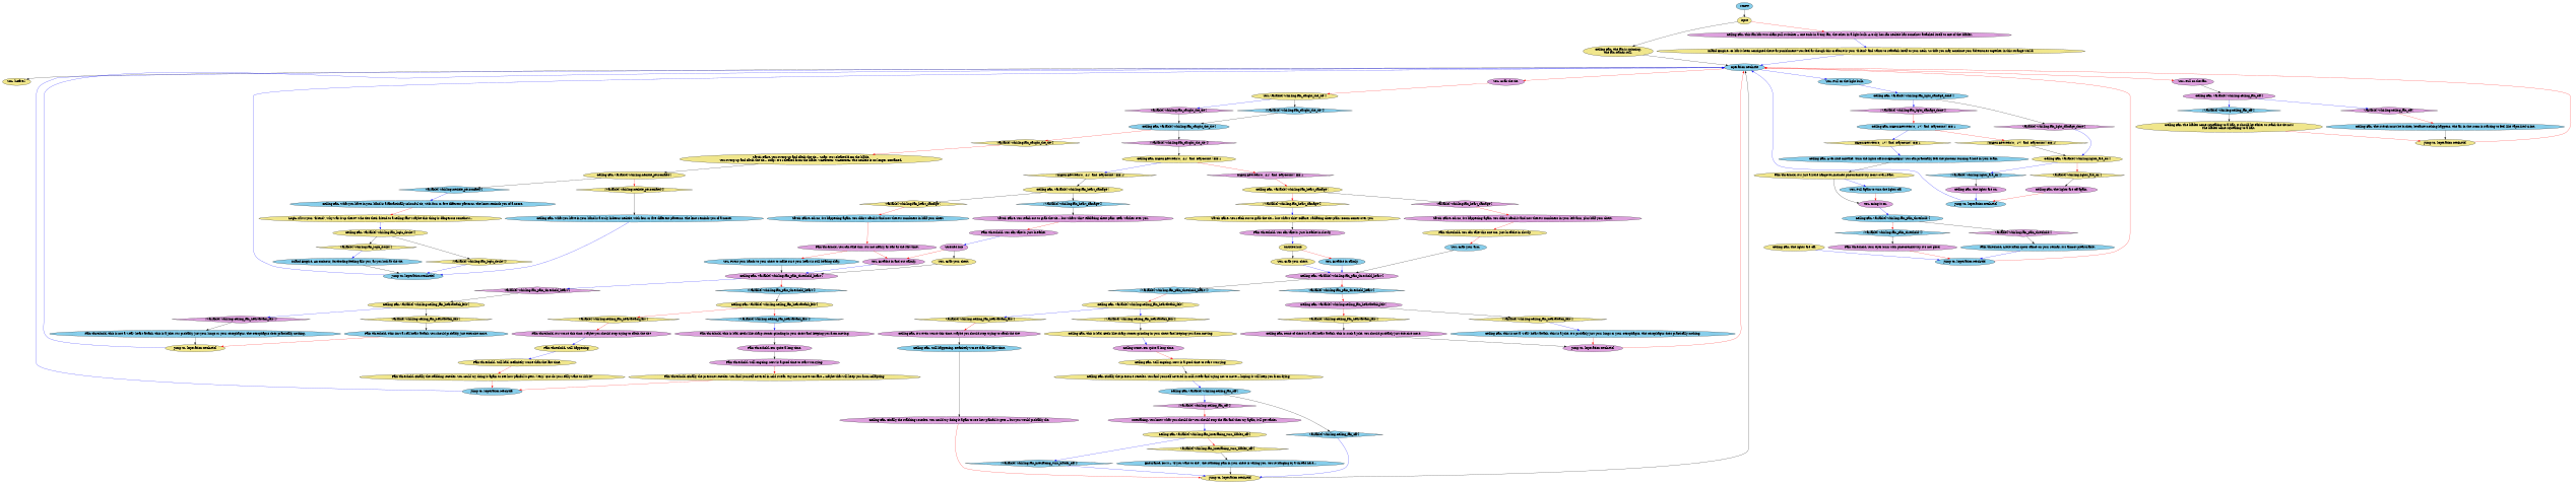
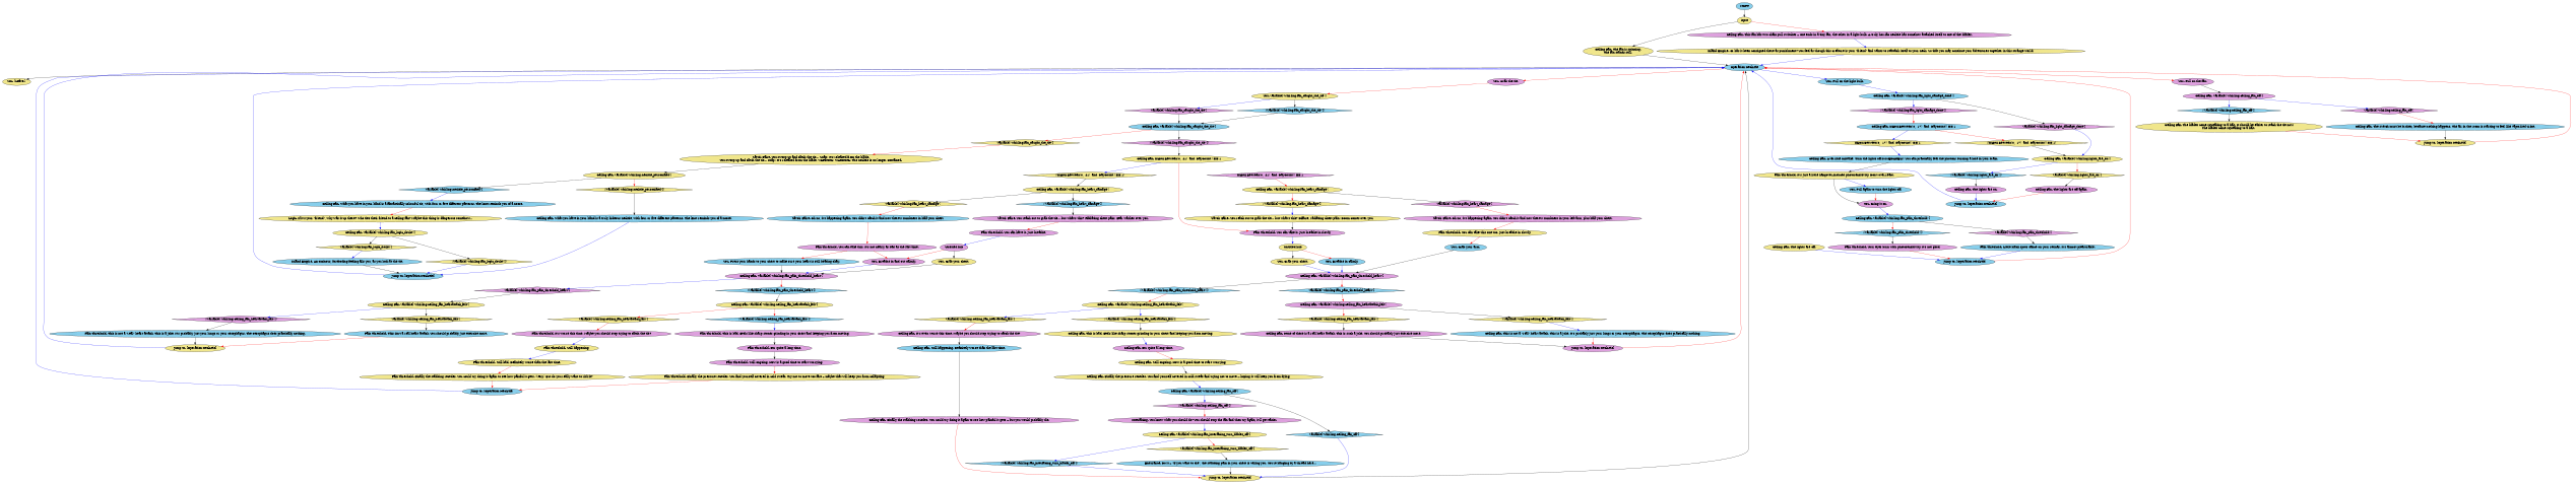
  digraph {
    node [fillcolor=khaki style=filled]
    edge [color=black]
    n1 [fillcolor=skyblue label=START]
    n2 [label=input]
    n3 [fillcolor=plum label="Ceiling Fan: This fan has two chain pull switches -- one ends in a tiny fan, the other in a light bulb. A truly horrific necktie has somehow attached itself to one of the blades."]
    n4 [label="Ceiling Fan: The fan is spinning.\nThe fan stands still."]
    n5 [label="Inland Empire: Or has it been consigned there as punishment? You feel as though this creature is your *friend* and wants to reattach itself to your neck. So that you may continue your adventures together in this strange world!"]
    n6 [fillcolor=skyblue label="Operation Neck-Tie"]
    n7 [label="You: Grab your chest."]
    n8 [fillcolor=plum label="Ceiling Fan: Variable[\"whirling.fan_pain_threshold_heart\"]"]
    n9 [fillcolor=skyblue label="Variable[\"whirling.fan_pain_threshold_heart\"]" shape=diamond]
    n10 [fillcolor=skyblue label="!(Variable[\"whirling.fan_pain_threshold_heart\"])" shape=diamond]
    n11 [fillcolor=skyblue label="Jump to: [Operation Neck-Tie]"]
    n12 [label="You: [Leave.]"]
    n13 [fillcolor=plum label="You: Grab the tie."]
    n14 [fillcolor=skyblue label="You: Pull on the light bulb."]
    n15 [fillcolor=plum label="You: Pull on the fan."]
    n16 [label="Ceiling Fan: Still ongoing. Now is a good time to start worrying."]
    n17 [label="Ceiling Fan: Finally the pressure recedes. You find yourself covered in cold sweat and trying not to move -- hoping it will keep you from dying."]
    n18 [fillcolor=skyblue label="Ceiling Fan: Variable[\"whirling.ceiling_fan_off\"]"]
    n19 [fillcolor=skyblue label="Jump to: [Operation Neck-Tie]"]
-   n20 [fillcolor=plum label="Pain Threshold: You can take it. Just breathe."]
+   n20 [fillcolor=plum label="Pain Threshold: You can have it. Just breathe."]
    n21 [fillcolor=plum label="Untitled hub"]
    n22 [label="You: Grab your chest."]
    n23 [fillcolor=plum label="You: Breathe in and out calmly."]
    n24 [fillcolor=plum label="Ceiling Fan: Variable[\"whirling.fan_pain_threshold_heart\"]"]
    n25 [fillcolor=plum label="Variable[\"whirling.fan_pain_threshold_heart\"]" shape=diamond]
    n26 [fillcolor=skyblue label="!(Variable[\"whirling.fan_pain_threshold_heart\"])" shape=diamond]
    n27 [label="Ceiling Fan: The lights are off."]
    n28 [fillcolor=skyblue label="Jump to: [Operation Neck-Tie]"]
    n29 [label="Jump to: [Operation Neck-Tie]"]
    n30 [fillcolor=plum label="Pain Threshold: Still ongoing. Now is a good time to start worrying."]
    n31 [label="Pain Threshold: Finally the pressure recedes. You find yourself covered in cold sweat. Try not to move too fast -- maybe that will keep you from collapsing."]
    n32 [label="Ceiling Fan: Variable[\"whirling.lights_are_on\"]"]
    n33 [label="Variable[\"whirling.lights_are_on\"]" shape=diamond]
    n34 [fillcolor=skyblue label="!(Variable[\"whirling.lights_are_on\"])" shape=diamond]
    n35 [fillcolor=plum label="Ceiling Fan: The lights are off again."]
    n36 [fillcolor=plum label="Ceiling Fan: The lights are on."]
    n37 [fillcolor=skyblue label="Jump to: [Operation Neck-Tie]"]
    n38 [fillcolor=plum label="Ceiling Fan: Finally the stabbing recedes. You could try doing it again to see how painful it gets -- but you would probably die."]
    n39 [label="Jump to: [Operation Neck-Tie]"]
    n40 [fillcolor=skyblue label="Variable[\"whirling.ceiling_fan_off\"]" shape=diamond]
    n41 [fillcolor=plum label="!(Variable[\"whirling.ceiling_fan_off\"])" shape=diamond]
    n42 [fillcolor=plum label="Savoir Faire: You reach out to grab the tie... but what's this? Radiating chest pain! Fear washes over you."]
    n43 [fillcolor=plum label="Pain Threshold: You can take it. Just breathe in slowly."]
    n44 [label="Untitled hub"]
    n45 [fillcolor=skyblue label="You: Breathe in calmly."]
    n46 [label="Ceiling Fan: This is bad. Feels like sharp stones grinding in your chest and keeping you from moving."]
-   n47 [fillcolor=plum label="Ceiling None: For quite a long time."]
+   n47 [fillcolor=plum label="Ceiling Fan: For quite a long time."]
    n48 [label="Pain Threshold: You can take this one too. Just breathe in slowly."]
    n49 [fillcolor=skyblue label="You: Grab your arm."]
    n50 [fillcolor=skyblue label="Pain Threshold: Little black spots dance on your retinas. It's almost pleasurable."]
    n51 [fillcolor=skyblue label="Ceiling Fan: Variable[\"whirling.fan_caught_the_tie\"]"]
    n52 [label="Variable[\"whirling.fan_caught_the_tie\"]" shape=diamond]
    n53 [fillcolor=plum label="!(Variable[\"whirling.fan_caught_the_tie\"])" shape=diamond]
    n54 [label="Savoir Faire: You swoop up and catch the tie... Snap! It's released from the blade.\nYou swoop up and catch the tie... snap! It's released from the blade. WARNING! WARNING! The necktie is no longer contained."]
    n55 [label="Ceiling Fan: IsHourBetween(0,  21)  and  DayCount() == 1"]
    n56 [label="Ceiling Fan: Variable[\"whirling.necktie_personified\"]"]
    n57 [fillcolor=plum label="IsHourBetween(0,  21)  and  DayCount() == 1" shape=diamond]
    n58 [label="!(IsHourBetween(0,  21)  and  DayCount() == 1)" shape=diamond]
    n59 [label="Ceiling Fan: The blades come squeaking to a halt. It should be easier to reach the tie now.\nThe blades come squeaking to a halt. "]
    n60 [fillcolor=skyblue label="Inland Empire: An ominous, foreboding feeling fills you, as you look at the tie."]
    n61 [fillcolor=skyblue label="Savoir Faire: Oh no, it's happening again. You didn't catch it and now there's numbness in half your chest."]
    n62 [fillcolor=plum label="Pain Threshold: You can take this. It's not nearly as bad as the last time."]
    n63 [fillcolor=skyblue label="You: Press your hands to your chest to make sure your heart is still beating okay."]
    n64 [label="Ceiling Fan: Variable[\"whirling.ceiling_fan_heartattack_felt\"]"]
    n65 [label="Variable[\"whirling.ceiling_fan_heartattack_felt\"]" shape=diamond]
    n66 [fillcolor=plum label="!(Variable[\"whirling.ceiling_fan_heartattack_felt\"])" shape=diamond]
    n67 [fillcolor=skyblue label="Pain Threshold: This isn't a real heart attack. You should probably just exercise more."]
    n68 [fillcolor=skyblue label="Pain Threshold: This is not a *real* heart attack. This is a joke. It's probably just your lungs or your oesophagus. The oesophagus does practically nothing."]
    n69 [label="Jump to: [Operation Neck-Tie]"]
    n70 [fillcolor=plum label="Savoir Faire: Oh no, it's happening again. You didn't catch it and now there's numbness in your left arm, plus half your chest."]
    n71 [fillcolor=skyblue label="Endurance: Do it -- *if you want to die*, the stabbing pain in your chest is telling you. You're hanging by a thread here..."]
    n72 [label="Savoir Faire: You reach out to grab the tie... but what's this? Diffuse, radiating chest pain! Doom comes over you."]
    n73 [label="Ceiling Fan: Variable[\"whirling.ceiling_fan_heartattack_felt\"]"]
    n74 [label="Variable[\"whirling.ceiling_fan_heartattack_felt\"]" shape=diamond]
    n75 [label="!(Variable[\"whirling.ceiling_fan_heartattack_felt\"])" shape=diamond]
    n76 [fillcolor=plum label="Ceiling Fan: It's even worse this time. Maybe you should stop trying to catch the tie?"]
    n77 [fillcolor=skyblue label="Ceiling Fan: Still happening. Definitely worse than the last time."]
    n78 [fillcolor=plum label="Ceiling Fan: Variable[\"whirling.ceiling_fan_heartattack_felt\"]"]
    n79 [label="Variable[\"whirling.ceiling_fan_heartattack_felt\"]" shape=diamond]
    n80 [label="!(Variable[\"whirling.ceiling_fan_heartattack_felt\"])" shape=diamond]
    n81 [fillcolor=plum label="Ceiling Fan: None of these is a real heart attack. This is such a joke. You should probably just exercise more."]
    n82 [fillcolor=skyblue label="Ceiling Fan: This is not a *real* heart attack. This is a joke. It's probably just your lungs or your oesophagus. The oesophagus does practically nothing."]
    n83 [fillcolor=plum label="Jump to: [Operation Neck-Tie]"]
    n84 [fillcolor=plum label="You: Bring it on."]
    n85 [fillcolor=skyblue label="Ceiling Fan: Variable[\"whirling.fan_pain_threshold\"]"]
    n86 [fillcolor=plum label="Variable[\"whirling.fan_pain_threshold\"]" shape=diamond]
    n87 [fillcolor=skyblue label="!(Variable[\"whirling.fan_pain_threshold\"])" shape=diamond]
    n88 [label="You: Variable[\"whirling.fan_caught_the_tie\"]"]
    n89 [fillcolor=plum label="Variable[\"whirling.fan_caught_the_tie\"]" shape=diamond]
    n90 [fillcolor=skyblue label="!(Variable[\"whirling.fan_caught_the_tie\"])" shape=diamond]
    n91 [fillcolor=plum label="Ceiling Fan: Variable[\"whirling.ceiling_fan_off\"]"]
    n92 [fillcolor=plum label="Variable[\"whirling.ceiling_fan_off\"]" shape=diamond]
    n93 [fillcolor=skyblue label="!(Variable[\"whirling.ceiling_fan_off\"])" shape=diamond]
    n94 [fillcolor=skyblue label="Ceiling Fan: The switch must be broken, because nothing happens. The air in the room is starting to feel like vaporized urine."]
    n95 [label="Ceiling Fan: Variable[\"whirling.fan_heart_damage\"]"]
    n96 [label="Variable[\"whirling.fan_heart_damage\"]" shape=diamond]
    n97 [fillcolor=skyblue label="!(Variable[\"whirling.fan_heart_damage\"])" shape=diamond]
    n98 [fillcolor=skyblue label="Ceiling Fan: What you have in your hand is a fantastically colourful tie, with four or five different patterns. The knot reminds you of a noose."]
    n99 [label="Logic: If it's your *friend*, why was it up there? Who ties their friend to a ceiling fan? Maybe this thing is dangerous somehow..."]
    n100 [label="Ceiling Fan: Variable[\"whirling.fan_logic_doubt\"]"]
    n101 [fillcolor=skyblue label="Ceiling Fan: Variable[\"whirling.fan_light_damage_done\"]"]
    n102 [fillcolor=plum label="Variable[\"whirling.fan_light_damage_done\"]" shape=diamond]
    n103 [fillcolor=plum label="!(Variable[\"whirling.fan_light_damage_done\"])" shape=diamond]
    n104 [label="Pain Threshold: Still happening."]
    n105 [label="Pain Threshold: Still bad. Definitely worse than the last time."]
    n106 [label="Pain Threshold: Finally the stabbing recedes. You could try doing it again to see how painful it gets. (Very.) But do you really want to risk it?"]
    n107 [label="Ceiling Fan: Variable[\"whirling.ceiling_fan_heartattack_felt\"]"]
    n108 [label="Variable[\"whirling.ceiling_fan_heartattack_felt\"]" shape=diamond]
    n109 [fillcolor=skyblue label="!(Variable[\"whirling.ceiling_fan_heartattack_felt\"])" shape=diamond]
    n110 [fillcolor=plum label="Pain Threshold: It's worse this time. Maybe you should stop trying to catch the tie?"]
    n111 [fillcolor=plum label="Pain Threshold: This is bad. Feels like sharp stones grinding in your chest and keeping you from moving."]
    n112 [fillcolor=plum label="Pain Threshold: For quite a long time."]
    n113 [fillcolor=plum label="Pain Threshold: Your eyes burn with photosensitivity. It's not good."]
    n114 [label="Ceiling Fan: Variable[\"whirling.fan_heart_damage\"]"]
    n115 [fillcolor=plum label="Variable[\"whirling.fan_heart_damage\"]" shape=diamond]
    n116 [label="!(Variable[\"whirling.fan_heart_damage\"])" shape=diamond]
    n117 [fillcolor=skyblue label="Variable[\"whirling.necktie_personified\"]" shape=diamond]
    n118 [label="!(Variable[\"whirling.necktie_personified\"])" shape=diamond]
    n119 [label="Pain Threshold: It's just a little hangover-induced photosensitivity. Don't over-react."]
    n120 [fillcolor=skyblue label="You: Pull again to turn the lights off."]
    n121 [label="Ceiling Fan: Variable[\"whirling.fan_interfacing_turn_blades_off\"]"]
    n122 [label="Variable[\"whirling.fan_interfacing_turn_blades_off\"]" shape=diamond]
    n123 [fillcolor=skyblue label="!(Variable[\"whirling.fan_interfacing_turn_blades_off\"])" shape=diamond]
    n124 [fillcolor=plum label="Interfacing: You know what you should do? You should stop the fan and then try again, it'll get easier."]
    n125 [fillcolor=skyblue label="Ceiling Fan: IsHourBetween(0,  17)  and  DayCount() == 1"]
    n126 [label="IsHourBetween(0,  17)  and  DayCount() == 1" shape=diamond]
    n127 [label="!(IsHourBetween(0,  17)  and  DayCount() == 1)" shape=diamond]
    n128 [fillcolor=skyblue label="Ceiling Fan: A terrible mistake! Turn the lights off IMMEDIATELY! You can practically feel the photons burning a hole in your brain."]
    n129 [label="Variable[\"whirling.fan_logic_doubt\"]" shape=diamond]
    n130 [label="!(Variable[\"whirling.fan_logic_doubt\"])" shape=diamond]
    n131 [fillcolor=skyblue label="Ceiling Fan: What you have in your hand is a truly hideous necktie, with four or five different patterns. The knot reminds you of a noose."]
    n1 -> n2
    n2 -> n3 [color=red]
    n2 -> n4
    n3 -> n5 [color=blue]
    n4 -> n6
    n5 -> n6 [color=blue]
    n6 -> n12
    n6 -> n13 [color=red]
    n6 -> n14 [color=blue]
    n6 -> n15 [color=red]
    n7 -> n8 [color=blue]
    n8 -> n9 [color=red]
    n8 -> n10
    n9 -> n78 [color=red]
    n10 -> n73 [color=red]
    n11 -> n6 [color=blue]
    n13 -> n88 [color=red]
    n14 -> n101 [color=blue]
    n15 -> n91
    n16 -> n17
    n17 -> n18 [color=blue]
    n18 -> n40
    n18 -> n41 [color=blue]
    n19 -> n6 [color=blue]
    n20 -> n21 [color=blue]
    n21 -> n22
    n21 -> n23 [color=red]
    n22 -> n24
    n23 -> n24 [color=blue]
    n24 -> n25 [color=blue]
    n24 -> n26 [color=red]
    n25 -> n64
    n26 -> n107
    n27 -> n28 [color=blue]
    n28 -> n6 [color=red]
    n29 -> n6 [color=red]
    n30 -> n31 [color=red]
    n31 -> n19 [color=red]
    n32 -> n33 [color=red]
    n32 -> n34 [color=blue]
    n33 -> n35
    n34 -> n36
    n35 -> n37 [color=red]
    n36 -> n37 [color=blue]
    n37 -> n6 [color=blue]
    n38 -> n39 [color=red]
    n39 -> n6
    n40 -> n39 [color=blue]
    n41 -> n124 [color=red]
    n42 -> n20 [color=red]
    n43 -> n44 [color=blue]
    n44 -> n7
    n44 -> n45 [color=red]
    n45 -> n8 [color=blue]
    n46 -> n47 [color=blue]
    n47 -> n16 [color=red]
    n48 -> n49 [color=red]
    n49 -> n8
    n50 -> n28 [color=blue]
    n51 -> n52 [color=red]
    n51 -> n53
    n52 -> n54 [color=red]
    n53 -> n55
    n54 -> n56
-   n55 -> n57 [color=red]
+   n55 -> n43 [color=red]
    n55 -> n58 [color=blue]
    n56 -> n117
    n56 -> n118 [color=red]
    n57 -> n114 [color=red]
    n58 -> n95
    n59 -> n29 [color=red]
    n60 -> n11
    n61 -> n62 [color=red]
    n62 -> n23 [color=red]
    n62 -> n63 [color=red]
    n63 -> n24
    n64 -> n65
    n64 -> n66 [color=blue]
    n65 -> n67
    n66 -> n68
    n67 -> n69 [color=red]
    n68 -> n69
    n69 -> n6 [color=blue]
    n70 -> n48 [color=red]
    n71 -> n39
    n72 -> n43
    n73 -> n74 [color=blue]
    n73 -> n75 [color=blue]
    n74 -> n76 [color=red]
    n75 -> n46
    n76 -> n77
    n77 -> n38
    n78 -> n79 [color=red]
    n78 -> n80
    n79 -> n81
    n80 -> n82 [color=blue]
    n81 -> n83
    n82 -> n83 [color=red]
    n83 -> n6 [color=red]
    n84 -> n85 [color=blue]
    n85 -> n86
    n85 -> n87 [color=red]
    n86 -> n50
    n87 -> n113
    n88 -> n89 [color=blue]
    n88 -> n90
    n89 -> n51
    n90 -> n51
    n91 -> n92 [color=blue]
    n91 -> n93 [color=blue]
    n92 -> n94 [color=red]
    n93 -> n59
    n94 -> n29
    n95 -> n96
    n95 -> n97
    n96 -> n61 [color=red]
    n97 -> n42
    n98 -> n99 [color=red]
    n99 -> n100 [color=blue]
    n100 -> n129
    n100 -> n130
    n101 -> n102
    n101 -> n103 [color=blue]
    n102 -> n32 [color=blue]
    n103 -> n125 [color=red]
    n104 -> n105 [color=blue]
    n105 -> n106 [color=red]
    n106 -> n19 [color=red]
    n107 -> n108 [color=red]
    n107 -> n109 [color=red]
    n108 -> n110 [color=red]
    n109 -> n111 [color=blue]
    n110 -> n104 [color=blue]
    n111 -> n112
    n112 -> n30
    n113 -> n28 [color=red]
    n114 -> n115
    n114 -> n116 [color=red]
    n115 -> n70 [color=red]
    n116 -> n72 [color=blue]
    n117 -> n98 [color=blue]
    n118 -> n131
    n119 -> n84
    n119 -> n120 [color=blue]
    n120 -> n84 [color=red]
    n121 -> n122 [color=red]
    n121 -> n123 [color=blue]
    n122 -> n71
    n123 -> n39 [color=blue]
    n124 -> n121 [color=blue]
    n125 -> n126 [color=blue]
    n125 -> n127 [color=red]
    n126 -> n128 [color=blue]
    n127 -> n32
    n128 -> n119
    n129 -> n60 [color=blue]
    n130 -> n11 [color=blue]
    n131 -> n11 [color=blue]
  }
